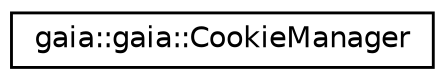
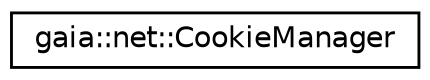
  digraph {
    rankdir=LR
-   n1 [color=black fillcolor=white fontname=Helvetica fontsize=10 height=0.2 label="gaia::gaia::CookieManager" shape=record style=filled width=0.4]
+   n1 [color=black fillcolor=white fontname=Helvetica fontsize=10 height=0.2 label="gaia::net::CookieManager" shape=record style=filled width=0.4]
  }
